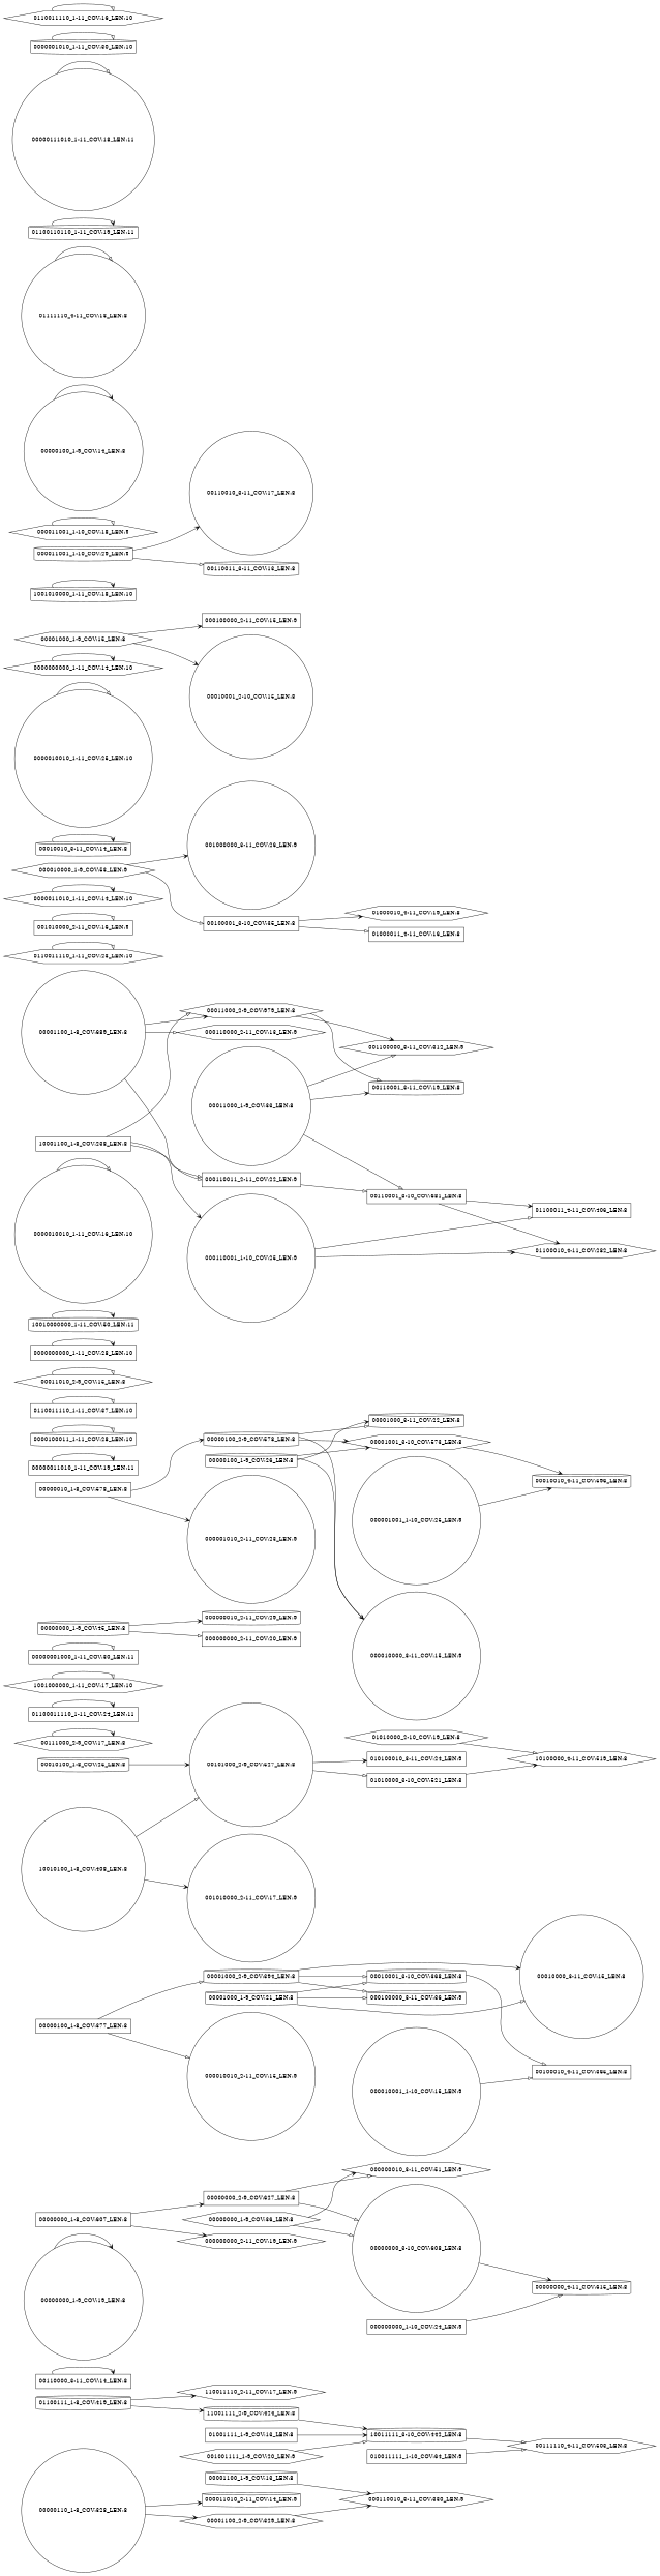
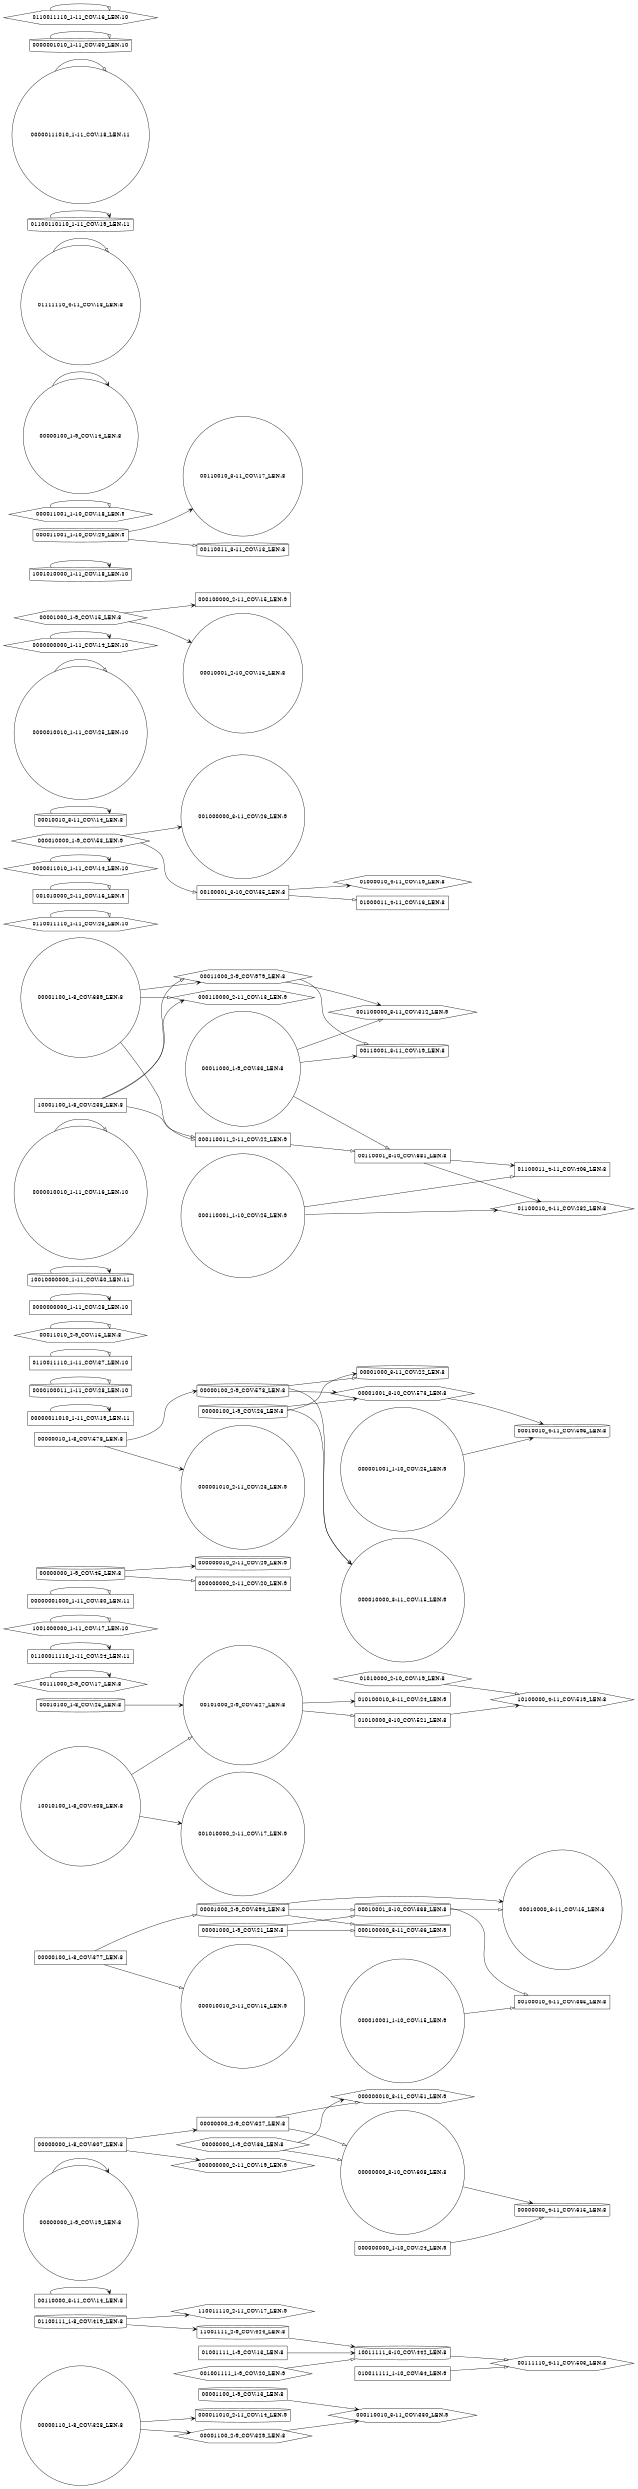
  digraph {
    rankdir=LR
    node [shape=hexagon]
    edge [arrowhead=vee]
    "000110010_3-11_COV:330_LEN:9"
    "00001100_1-9_COV:13_LEN:8" [shape=cylinder]
    "110011110_2-11_COV:17_LEN:9"
    "01100111_1-8_COV:419_LEN:8" [shape=cylinder]
    "11001111_2-9_COV:424_LEN:8" [shape=cylinder]
    "10011111_3-10_COV:442_LEN:8" [shape=cylinder]
    "00111110_4-11_COV:503_LEN:8"
    "00110000_3-11_COV:14_LEN:8" [shape=box]
    "00000000_1-9_COV:19_LEN:8" [shape=circle]
    "00000000_2-9_COV:627_LEN:8" [shape=box]
    "000000010_3-11_COV:51_LEN:9"
    "00000000_3-10_COV:608_LEN:8" [shape=circle]
    "00000000_4-11_COV:615_LEN:8" [shape=cylinder]
    "00000100_1-8_COV:377_LEN:8" [shape=box]
    "00001000_2-9_COV:394_LEN:8" [shape=cylinder]
    "000010010_2-11_COV:15_LEN:9" [shape=circle]
    "00010000_3-11_COV:15_LEN:8" [shape=circle]
    "00010001_3-10_COV:368_LEN:8" [shape=cylinder]
    "000100000_3-11_COV:36_LEN:9" [shape=cylinder]
    "00100010_4-11_COV:365_LEN:8" [shape=box]
    "01010000_2-10_COV:19_LEN:8"
    "10100000_4-11_COV:519_LEN:8"
    "00111000_2-9_COV:17_LEN:8"
    "00000110_1-8_COV:328_LEN:8" [shape=circle]
    "000011010_2-11_COV:14_LEN:9" [shape=cylinder]
    "00001100_2-9_COV:329_LEN:8"
    "01100011110_1-11_COV:24_LEN:11" [shape=box]
    "1001000000_1-11_COV:17_LEN:10"
    "00000001000_1-11_COV:30_LEN:11" [shape=box]
    "00000000_1-9_COV:45_LEN:8" [shape=cylinder]
    "000000010_2-11_COV:29_LEN:9" [shape=cylinder]
    "000000000_2-11_COV:20_LEN:9" [shape=box]
    "00000010_1-8_COV:578_LEN:8" [shape=box]
    "00000100_2-9_COV:578_LEN:8" [shape=cylinder]
    "000001010_2-11_COV:23_LEN:9" [shape=circle]
    "00001000_3-11_COV:22_LEN:8" [shape=cylinder]
    "00001001_3-10_COV:573_LEN:8"
    "000010000_3-11_COV:15_LEN:9" [shape=circle]
    "00010010_4-11_COV:596_LEN:8" [shape=cylinder]
    "00000000_1-9_COV:36_LEN:8"
    "00101000_2-9_COV:527_LEN:8" [shape=circle]
    "010100010_3-11_COV:24_LEN:9" [shape=box]
    "01010000_3-10_COV:521_LEN:8" [shape=box]
    "00000011010_1-11_COV:19_LEN:11" [shape=box]
    "0000100011_1-11_COV:28_LEN:10" [shape=cylinder]
    "0110011110_1-11_COV:37_LEN:10" [shape=box]
    "00011010_2-9_COV:15_LEN:8"
    "0000000000_1-11_COV:28_LEN:10" [shape=box]
    "10010000000_1-11_COV:50_LEN:11" [shape=cylinder]
    "0000010010_1-11_COV:16_LEN:10" [shape=circle]
    "00000000_1-8_COV:607_LEN:8" [shape=box]
    "000000000_2-11_COV:19_LEN:9"
    "000110001_1-10_COV:25_LEN:9" [shape=circle]
    "01100010_4-11_COV:282_LEN:8"
    "01100011_4-11_COV:406_LEN:8" [shape=box]
    "0110011110_1-11_COV:23_LEN:10"
    "00110001_3-10_COV:681_LEN:8" [shape=box]
    "10010100_1-8_COV:408_LEN:8" [shape=circle]
    "001010000_2-11_COV:17_LEN:9" [shape=circle]
    "001010000_2-11_COV:16_LEN:9" [shape=box]
    "0000011010_1-11_COV:14_LEN:10"
    "000010000_1-9_COV:53_LEN:9"
    "001000000_3-11_COV:26_LEN:9" [shape=circle]
    "00100001_3-10_COV:35_LEN:8" [shape=box]
    "01000010_4-11_COV:19_LEN:8"
    "01000011_4-11_COV:16_LEN:8" [shape=box]
    "00010010_3-11_COV:14_LEN:8" [shape=cylinder]
    "10001100_1-8_COV:238_LEN:8" [shape=box]
    "000110011_2-11_COV:22_LEN:9" [shape=box]
    "000110000_2-11_COV:13_LEN:9"
    "00011000_2-9_COV:979_LEN:8"
    "00110001_3-11_COV:19_LEN:8" [shape=cylinder]
    "001100000_3-11_COV:312_LEN:9"
    "000010001_1-10_COV:15_LEN:9" [shape=circle]
    "0000010010_1-11_COV:25_LEN:10" [shape=circle]
    "0000000000_1-11_COV:14_LEN:10"
    "00000100_1-9_COV:26_LEN:8" [shape=cylinder]
    "00001000_1-9_COV:15_LEN:8"
    "000100000_2-11_COV:15_LEN:9" [shape=box]
    "00010001_2-10_COV:15_LEN:8" [shape=circle]
    "01001111_1-9_COV:13_LEN:8" [shape=box]
    "010011111_1-10_COV:64_LEN:9" [shape=box]
    "00011000_1-9_COV:33_LEN:8" [shape=circle]
    "1001010000_1-11_COV:18_LEN:10" [shape=cylinder]
    "00110010_3-11_COV:17_LEN:8" [shape=circle]
    "000011001_1-10_COV:29_LEN:9" [shape=cylinder]
    "00110011_3-11_COV:13_LEN:8" [shape=cylinder]
    "00001000_1-9_COV:21_LEN:8" [shape=cylinder]
    "000011001_1-10_COV:18_LEN:9"
    "00000100_1-9_COV:14_LEN:8" [shape=circle]
    "01111110_4-11_COV:13_LEN:8" [shape=circle]
    "00001100_1-8_COV:689_LEN:8" [shape=circle]
    "01100110110_1-11_COV:19_LEN:11" [shape=cylinder]
    "00010100_1-8_COV:25_LEN:8" [shape=cylinder]
    "00000111010_1-11_COV:18_LEN:11" [shape=circle]
    "0000001010_1-11_COV:30_LEN:10" [shape=cylinder]
    "001001111_1-9_COV:20_LEN:9"
    "000000000_1-10_COV:24_LEN:9" [shape=box]
    "0110011110_1-11_COV:16_LEN:10"
    "000001001_1-10_COV:25_LEN:9" [shape=circle]
    "00001100_1-9_COV:13_LEN:8" -> "000110010_3-11_COV:330_LEN:9"
    "01100111_1-8_COV:419_LEN:8" -> "110011110_2-11_COV:17_LEN:9"
    "01100111_1-8_COV:419_LEN:8" -> "11001111_2-9_COV:424_LEN:8"
    "11001111_2-9_COV:424_LEN:8" -> "10011111_3-10_COV:442_LEN:8"
    "10011111_3-10_COV:442_LEN:8" -> "00111110_4-11_COV:503_LEN:8" [arrowhead=onormal]
    "00110000_3-11_COV:14_LEN:8" -> "00110000_3-11_COV:14_LEN:8"
    "00000000_1-9_COV:19_LEN:8" -> "00000000_1-9_COV:19_LEN:8"
    "00000000_2-9_COV:627_LEN:8" -> "000000010_3-11_COV:51_LEN:9" [arrowhead=onormal]
    "00000000_2-9_COV:627_LEN:8" -> "00000000_3-10_COV:608_LEN:8" [arrowhead=onormal]
    "00000000_3-10_COV:608_LEN:8" -> "00000000_4-11_COV:615_LEN:8"
    "00000100_1-8_COV:377_LEN:8" -> "00001000_2-9_COV:394_LEN:8" [arrowhead=onormal]
    "00000100_1-8_COV:377_LEN:8" -> "000010010_2-11_COV:15_LEN:9" [arrowhead=onormal]
    "00001000_2-9_COV:394_LEN:8" -> "00010000_3-11_COV:15_LEN:8"
    "00001000_2-9_COV:394_LEN:8" -> "00010001_3-10_COV:368_LEN:8" [arrowhead=onormal]
    "00001000_2-9_COV:394_LEN:8" -> "000100000_3-11_COV:36_LEN:9" [arrowhead=onormal]
    "00010001_3-10_COV:368_LEN:8" -> "00100010_4-11_COV:365_LEN:8" [arrowhead=onormal]
    "01010000_2-10_COV:19_LEN:8" -> "10100000_4-11_COV:519_LEN:8" [arrowhead=onormal]
    "00111000_2-9_COV:17_LEN:8" -> "00111000_2-9_COV:17_LEN:8"
    "00000110_1-8_COV:328_LEN:8" -> "000011010_2-11_COV:14_LEN:9"
    "00000110_1-8_COV:328_LEN:8" -> "00001100_2-9_COV:329_LEN:8"
    "00001100_2-9_COV:329_LEN:8" -> "000110010_3-11_COV:330_LEN:9"
    "01100011110_1-11_COV:24_LEN:11" -> "01100011110_1-11_COV:24_LEN:11"
    "1001000000_1-11_COV:17_LEN:10" -> "1001000000_1-11_COV:17_LEN:10" [arrowhead=onormal]
    "00000001000_1-11_COV:30_LEN:11" -> "00000001000_1-11_COV:30_LEN:11" [arrowhead=onormal]
    "00000000_1-9_COV:45_LEN:8" -> "000000010_2-11_COV:29_LEN:9"
    "00000000_1-9_COV:45_LEN:8" -> "000000000_2-11_COV:20_LEN:9" [arrowhead=onormal]
    "00000010_1-8_COV:578_LEN:8" -> "00000100_2-9_COV:578_LEN:8"
    "00000010_1-8_COV:578_LEN:8" -> "000001010_2-11_COV:23_LEN:9"
    "00000100_2-9_COV:578_LEN:8" -> "00001000_3-11_COV:22_LEN:8" [arrowhead=onormal]
    "00000100_2-9_COV:578_LEN:8" -> "00001001_3-10_COV:573_LEN:8"
    "00000100_2-9_COV:578_LEN:8" -> "000010000_3-11_COV:15_LEN:9"
    "00001001_3-10_COV:573_LEN:8" -> "00010010_4-11_COV:596_LEN:8"
    "00000000_1-9_COV:36_LEN:8" -> "000000010_3-11_COV:51_LEN:9"
    "00000000_1-9_COV:36_LEN:8" -> "00000000_3-10_COV:608_LEN:8" [arrowhead=onormal]
    "00101000_2-9_COV:527_LEN:8" -> "010100010_3-11_COV:24_LEN:9"
    "00101000_2-9_COV:527_LEN:8" -> "01010000_3-10_COV:521_LEN:8" [arrowhead=onormal]
    "01010000_3-10_COV:521_LEN:8" -> "10100000_4-11_COV:519_LEN:8"
    "00000011010_1-11_COV:19_LEN:11" -> "00000011010_1-11_COV:19_LEN:11"
    "0000100011_1-11_COV:28_LEN:10" -> "0000100011_1-11_COV:28_LEN:10" [arrowhead=onormal]
    "0110011110_1-11_COV:37_LEN:10" -> "0110011110_1-11_COV:37_LEN:10" [arrowhead=onormal]
    "00011010_2-9_COV:15_LEN:8" -> "00011010_2-9_COV:15_LEN:8" [arrowhead=onormal]
    "0000000000_1-11_COV:28_LEN:10" -> "0000000000_1-11_COV:28_LEN:10"
    "10010000000_1-11_COV:50_LEN:11" -> "10010000000_1-11_COV:50_LEN:11"
    "0000010010_1-11_COV:16_LEN:10" -> "0000010010_1-11_COV:16_LEN:10" [arrowhead=onormal]
    "00000000_1-8_COV:607_LEN:8" -> "00000000_2-9_COV:627_LEN:8"
    "00000000_1-8_COV:607_LEN:8" -> "000000000_2-11_COV:19_LEN:9"
    "000110001_1-10_COV:25_LEN:9" -> "01100010_4-11_COV:282_LEN:8"
    "000110001_1-10_COV:25_LEN:9" -> "01100011_4-11_COV:406_LEN:8" [arrowhead=onormal]
    "0110011110_1-11_COV:23_LEN:10" -> "0110011110_1-11_COV:23_LEN:10" [arrowhead=onormal]
    "00110001_3-10_COV:681_LEN:8" -> "01100010_4-11_COV:282_LEN:8"
    "00110001_3-10_COV:681_LEN:8" -> "01100011_4-11_COV:406_LEN:8"
    "10010100_1-8_COV:408_LEN:8" -> "00101000_2-9_COV:527_LEN:8" [arrowhead=onormal]
    "10010100_1-8_COV:408_LEN:8" -> "001010000_2-11_COV:17_LEN:9"
    "001010000_2-11_COV:16_LEN:9" -> "001010000_2-11_COV:16_LEN:9" [arrowhead=onormal]
    "0000011010_1-11_COV:14_LEN:10" -> "0000011010_1-11_COV:14_LEN:10"
    "000010000_1-9_COV:53_LEN:9" -> "001000000_3-11_COV:26_LEN:9"
    "000010000_1-9_COV:53_LEN:9" -> "00100001_3-10_COV:35_LEN:8" [arrowhead=onormal]
    "00100001_3-10_COV:35_LEN:8" -> "01000010_4-11_COV:19_LEN:8"
    "00100001_3-10_COV:35_LEN:8" -> "01000011_4-11_COV:16_LEN:8" [arrowhead=onormal]
    "00010010_3-11_COV:14_LEN:8" -> "00010010_3-11_COV:14_LEN:8"
    "10001100_1-8_COV:238_LEN:8" -> "000110011_2-11_COV:22_LEN:9" [arrowhead=onormal]
-   "10001100_1-8_COV:238_LEN:8" -> "000110001_1-10_COV:25_LEN:9"
+   "10001100_1-8_COV:238_LEN:8" -> "000110000_2-11_COV:13_LEN:9"
    "10001100_1-8_COV:238_LEN:8" -> "00011000_2-9_COV:979_LEN:8" [arrowhead=onormal]
    "000110011_2-11_COV:22_LEN:9" -> "00110001_3-10_COV:681_LEN:8" [arrowhead=onormal]
    "00011000_2-9_COV:979_LEN:8" -> "00110001_3-11_COV:19_LEN:8" [arrowhead=onormal]
    "00011000_2-9_COV:979_LEN:8" -> "001100000_3-11_COV:312_LEN:9"
    "000010001_1-10_COV:15_LEN:9" -> "00100010_4-11_COV:365_LEN:8" [arrowhead=onormal]
    "0000010010_1-11_COV:25_LEN:10" -> "0000010010_1-11_COV:25_LEN:10" [arrowhead=onormal]
    "0000000000_1-11_COV:14_LEN:10" -> "0000000000_1-11_COV:14_LEN:10"
    "00000100_1-9_COV:26_LEN:8" -> "00001000_3-11_COV:22_LEN:8"
    "00000100_1-9_COV:26_LEN:8" -> "00001001_3-10_COV:573_LEN:8"
    "00000100_1-9_COV:26_LEN:8" -> "000010000_3-11_COV:15_LEN:9" [arrowhead=onormal]
    "00001000_1-9_COV:15_LEN:8" -> "000100000_2-11_COV:15_LEN:9"
    "00001000_1-9_COV:15_LEN:8" -> "00010001_2-10_COV:15_LEN:8"
    "01001111_1-9_COV:13_LEN:8" -> "10011111_3-10_COV:442_LEN:8"
    "010011111_1-10_COV:64_LEN:9" -> "00111110_4-11_COV:503_LEN:8" [arrowhead=onormal]
    "00011000_1-9_COV:33_LEN:8" -> "00110001_3-10_COV:681_LEN:8" [arrowhead=onormal]
    "00011000_1-9_COV:33_LEN:8" -> "00110001_3-11_COV:19_LEN:8"
    "00011000_1-9_COV:33_LEN:8" -> "001100000_3-11_COV:312_LEN:9" [arrowhead=onormal]
    "1001010000_1-11_COV:18_LEN:10" -> "1001010000_1-11_COV:18_LEN:10"
    "000011001_1-10_COV:29_LEN:9" -> "00110010_3-11_COV:17_LEN:8"
    "000011001_1-10_COV:29_LEN:9" -> "00110011_3-11_COV:13_LEN:8" [arrowhead=onormal]
-   "00001000_1-9_COV:21_LEN:8" -> "00010000_3-11_COV:15_LEN:8" [arrowhead=onormal]
+   "00010001_3-10_COV:368_LEN:8" -> "00010000_3-11_COV:15_LEN:8" [arrowhead=onormal]
    "00001000_1-9_COV:21_LEN:8" -> "00010001_3-10_COV:368_LEN:8" [arrowhead=onormal]
    "00001000_1-9_COV:21_LEN:8" -> "000100000_3-11_COV:36_LEN:9" [arrowhead=onormal]
    "000011001_1-10_COV:18_LEN:9" -> "000011001_1-10_COV:18_LEN:9" [arrowhead=onormal]
    "00000100_1-9_COV:14_LEN:8" -> "00000100_1-9_COV:14_LEN:8"
    "01111110_4-11_COV:13_LEN:8" -> "01111110_4-11_COV:13_LEN:8" [arrowhead=onormal]
    "00001100_1-8_COV:689_LEN:8" -> "000110011_2-11_COV:22_LEN:9" [arrowhead=onormal]
    "00001100_1-8_COV:689_LEN:8" -> "000110000_2-11_COV:13_LEN:9" [arrowhead=onormal]
    "00001100_1-8_COV:689_LEN:8" -> "00011000_2-9_COV:979_LEN:8"
    "01100110110_1-11_COV:19_LEN:11" -> "01100110110_1-11_COV:19_LEN:11"
    "00010100_1-8_COV:25_LEN:8" -> "00101000_2-9_COV:527_LEN:8"
    "00000111010_1-11_COV:18_LEN:11" -> "00000111010_1-11_COV:18_LEN:11" [arrowhead=onormal]
    "0000001010_1-11_COV:30_LEN:10" -> "0000001010_1-11_COV:30_LEN:10" [arrowhead=onormal]
    "001001111_1-9_COV:20_LEN:9" -> "10011111_3-10_COV:442_LEN:8" [arrowhead=onormal]
    "000000000_1-10_COV:24_LEN:9" -> "00000000_4-11_COV:615_LEN:8" [arrowhead=onormal]
    "0110011110_1-11_COV:16_LEN:10" -> "0110011110_1-11_COV:16_LEN:10" [arrowhead=onormal]
    "000001001_1-10_COV:25_LEN:9" -> "00010010_4-11_COV:596_LEN:8"
  }
